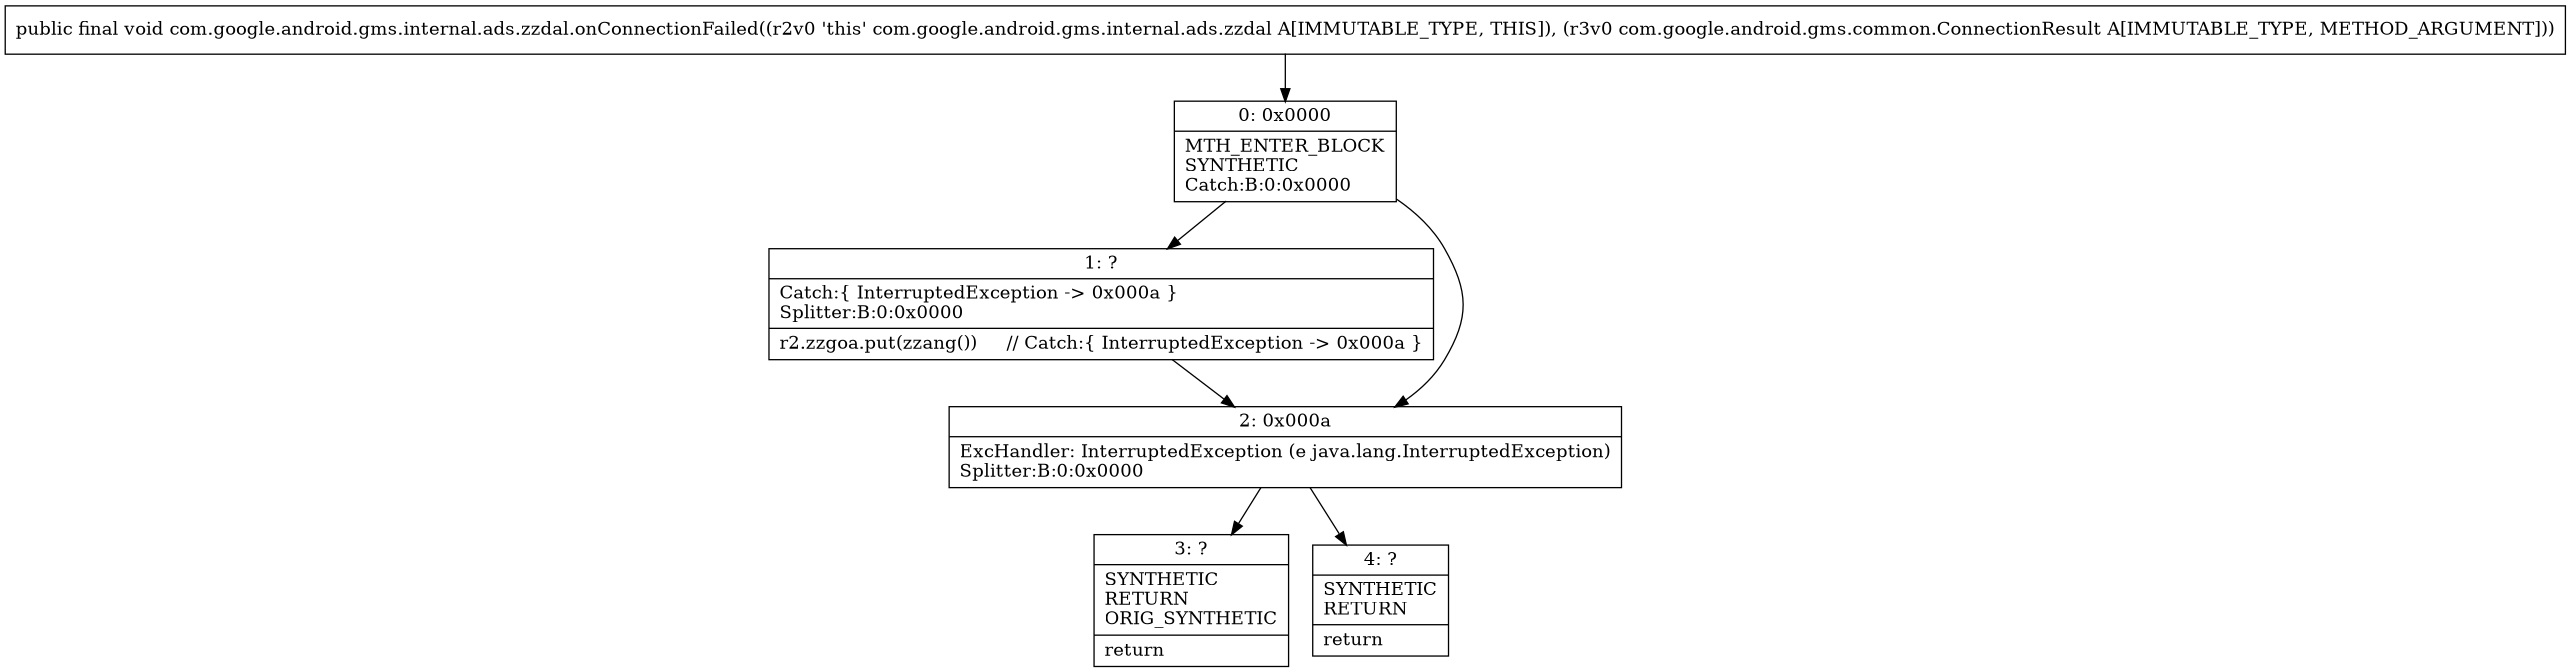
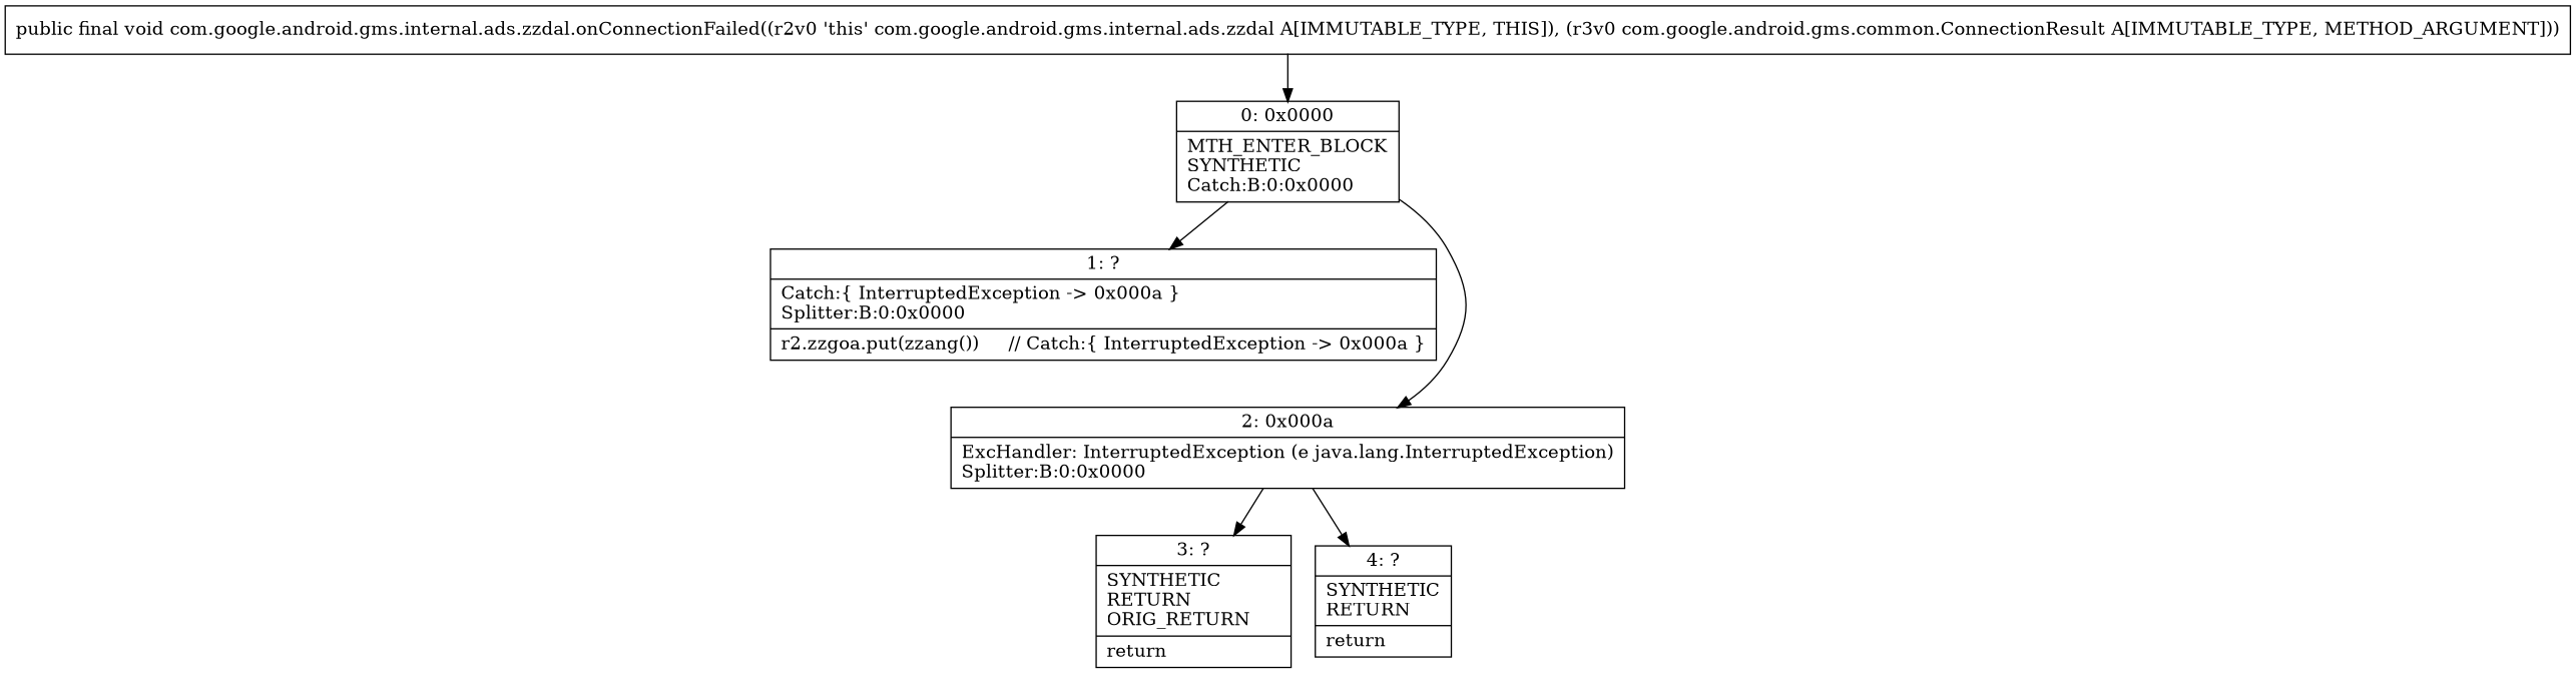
  digraph {
    node [shape=record]
    n1 [label="{0\:\ 0x0000|MTH_ENTER_BLOCK\lSYNTHETIC\lCatch:B:0:0x0000\l}"]
    n2 [label="{1\:\ ?|Catch:\{ InterruptedException \-\> 0x000a \}\lSplitter:B:0:0x0000\l|r2.zzgoa.put(zzang())     \/\/ Catch:\{ InterruptedException \-\> 0x000a \}\l}"]
    n3 [label="{2\:\ 0x000a|ExcHandler: InterruptedException (e java.lang.InterruptedException)\lSplitter:B:0:0x0000\l}"]
-   n4 [label="{3\:\ ?|SYNTHETIC\lRETURN\lORIG_SYNTHETIC\l|return\l}"]
+   n4 [label="{3\:\ ?|SYNTHETIC\lRETURN\lORIG_RETURN\l|return\l}"]
    n5 [label="{4\:\ ?|SYNTHETIC\lRETURN\l|return\l}"]
    n6 [label="{public final void com.google.android.gms.internal.ads.zzdal.onConnectionFailed((r2v0 'this' com.google.android.gms.internal.ads.zzdal A[IMMUTABLE_TYPE, THIS]), (r3v0 com.google.android.gms.common.ConnectionResult A[IMMUTABLE_TYPE, METHOD_ARGUMENT])) }"]
    n1 -> n2
    n1 -> n3
-   n2 -> n3
    n3 -> n4
    n3 -> n5
    n6 -> n1
  }
